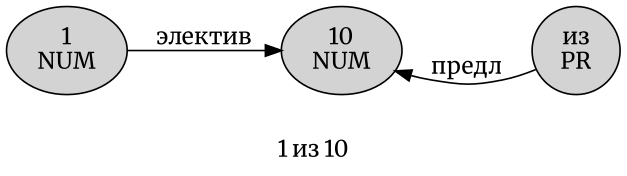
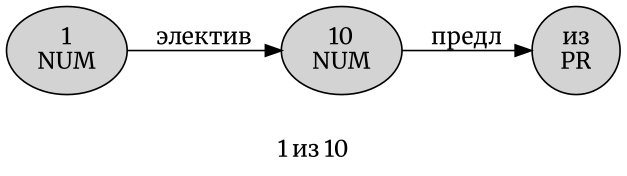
  digraph {
    fontname=Merriweather
    label="1 из 10\n"
    rankdir=LR
    node [fillcolor=lightgray fontname=Merriweather penwidth=1 shape=ellipse style=filled]
    edge [fontname=Merriweather]
    n1 [label="1\nNUM"]
    n2 [label="10\nNUM"]
    n3 [label="из\nPR"]
    n1 -> n2 [label="электив"]
-   n3 -> n2 [label="предл"]
+   n2 -> n3 [label="предл"]
  }
